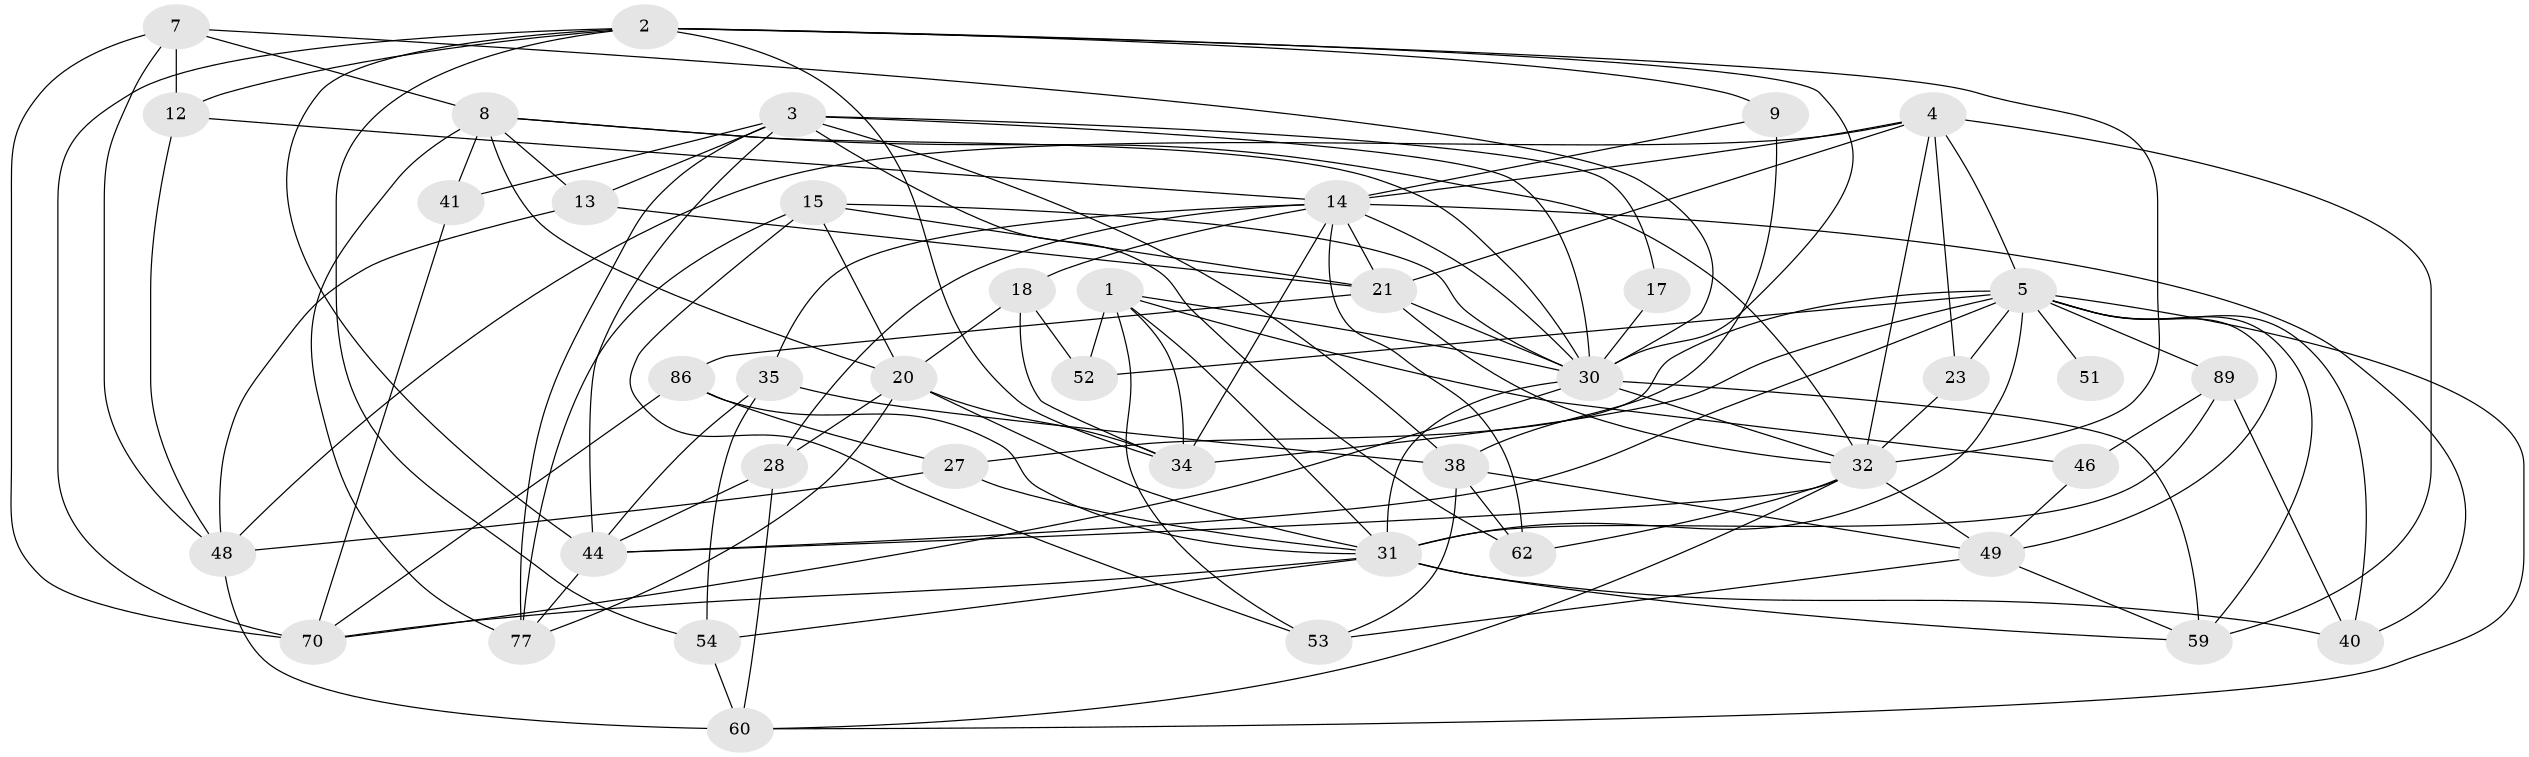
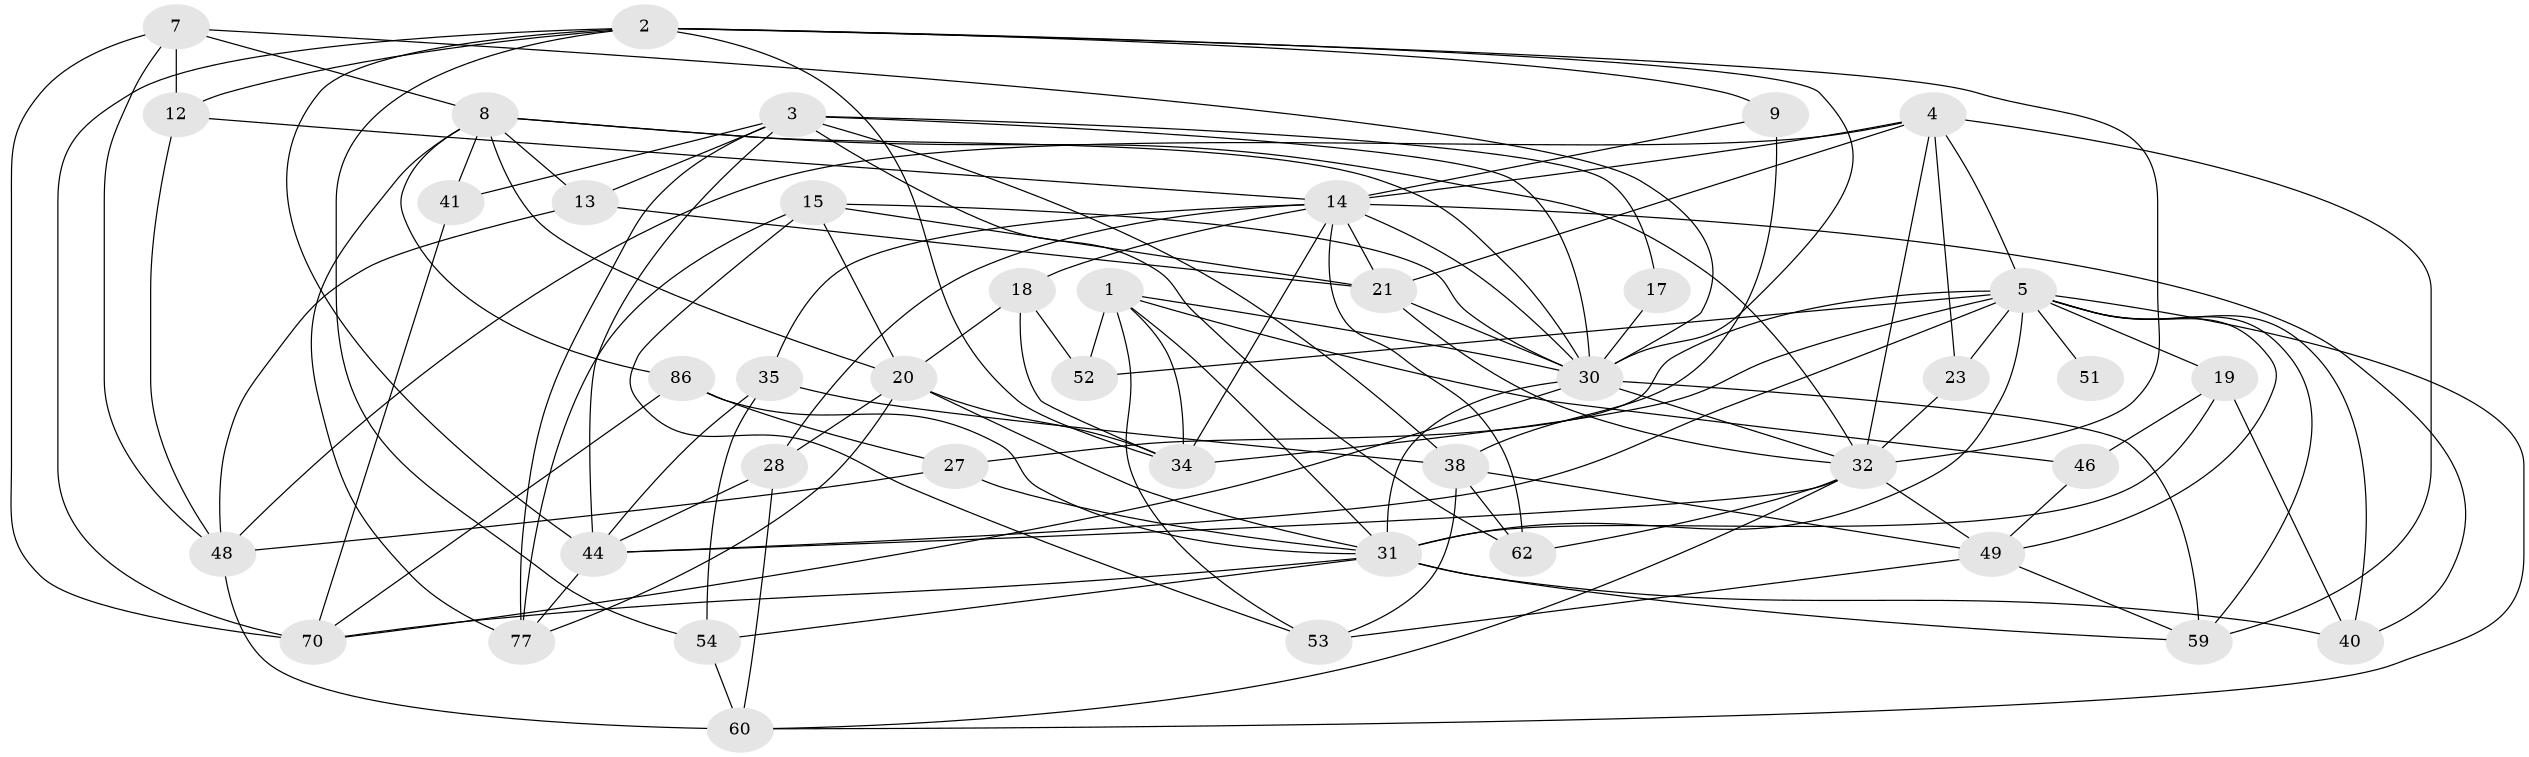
  graph {
    node [color=gray90 style=filled]
    1 [super="+6"]
    30 [super="+36"]
    31 [super="+33+37"]
    34 [super="+72"]
    46
    52
    53
    32 [super="+71+39"]
    59 [super="+82"]
    70 [super="+84"]
    54
    40
    49 [super="+81"]
    2 [super="+10+63"]
    9
    12 [super="+65"]
    44 [super="+45"]
    38
    14 [super="+24"]
    48 [super="+83+56"]
    62
    60 [super="+67"]
    77
    3 [super="+75"]
    13 [super="+50"]
    17
    41
    21 [super="+22"]
    4 [super="+58"]
    5 [super="+85+16+78+11+73"]
    23
-   19 [super="+68+64" label=89]
+   19 [super="+68+64"]
    27 [super="+74"]
    51
    18
    28
    35 [super="+69+57"]
    7 [super="+29"]
    8 [super="+80"]
    20 [super="+61"]
    n41 [label=86]
    15
    1 -- 30
    1 -- 31
    1 -- 34
    1 -- 46
    1 -- 52
    1 -- 53
    30 -- 31
    30 -- 32
    30 -- 59
    30 -- 70
    31 -- 59
    31 -- 70
    31 -- 54
    31 -- 40
    46 -- 49
    32 -- 49
    32 -- 44
    32 -- 62
    32 -- 60
    54 -- 60
    49 -- 53
    49 -- 59
    2 -- 30
    2 -- 34
    2 -- 32
    2 -- 70
    2 -- 54
    2 -- 9
    2 -- 12
    2 -- 44
    9 -- 38
    9 -- 14
    12 -- 14
    12 -- 48
    44 -- 77
    38 -- 53
    38 -- 49
    38 -- 62
    14 -- 30
    14 -- 34
    14 -- 40
    14 -- 62
    14 -- 21
    14 -- 18
    14 -- 28
    14 -- 35
    48 -- 60 [weight=2]
    3 -- 30
    3 -- 44
    3 -- 38
    3 -- 62
    3 -- 77
    3 -- 13
    3 -- 17
    3 -- 41
    13 -- 48
    13 -- 21
    17 -- 30
    41 -- 70
    21 -- 30
    21 -- 32
    4 -- 32
    4 -- 59
    4 -- 14
    4 -- 48
    4 -- 21
    4 -- 5 [weight=2]
    4 -- 23
    5 -- 31
    5 -- 34
    5 -- 52
    5 -- 59
    5 -- 40
    5 -- 49
    5 -- 44
    5 -- 60
    5 -- 23
    5 -- 19
    5 -- 27
    5 -- 51 [weight=2]
    23 -- 32
    19 -- 31 [weight=3]
    19 -- 46
    19 -- 40
    27 -- 31
    27 -- 48
    18 -- 34
    18 -- 52
    18 -- 20
    28 -- 44
    28 -- 60
    35 -- 54 [weight=2]
    35 -- 44 [weight=2]
    35 -- 38
    7 -- 30
    7 -- 70
    7 -- 12
    7 -- 48
    7 -- 8
    8 -- 30
    8 -- 32
    8 -- 77
    8 -- 13
    8 -- 41
    8 -- 20
-   21 -- n41
+   8 -- n41
    20 -- 31
    20 -- 34
    20 -- 77
    20 -- 28
    n41 -- 31
    n41 -- 70
    n41 -- 27
    15 -- 30
    15 -- 53
    15 -- 77
    15 -- 21
    15 -- 20
  }
